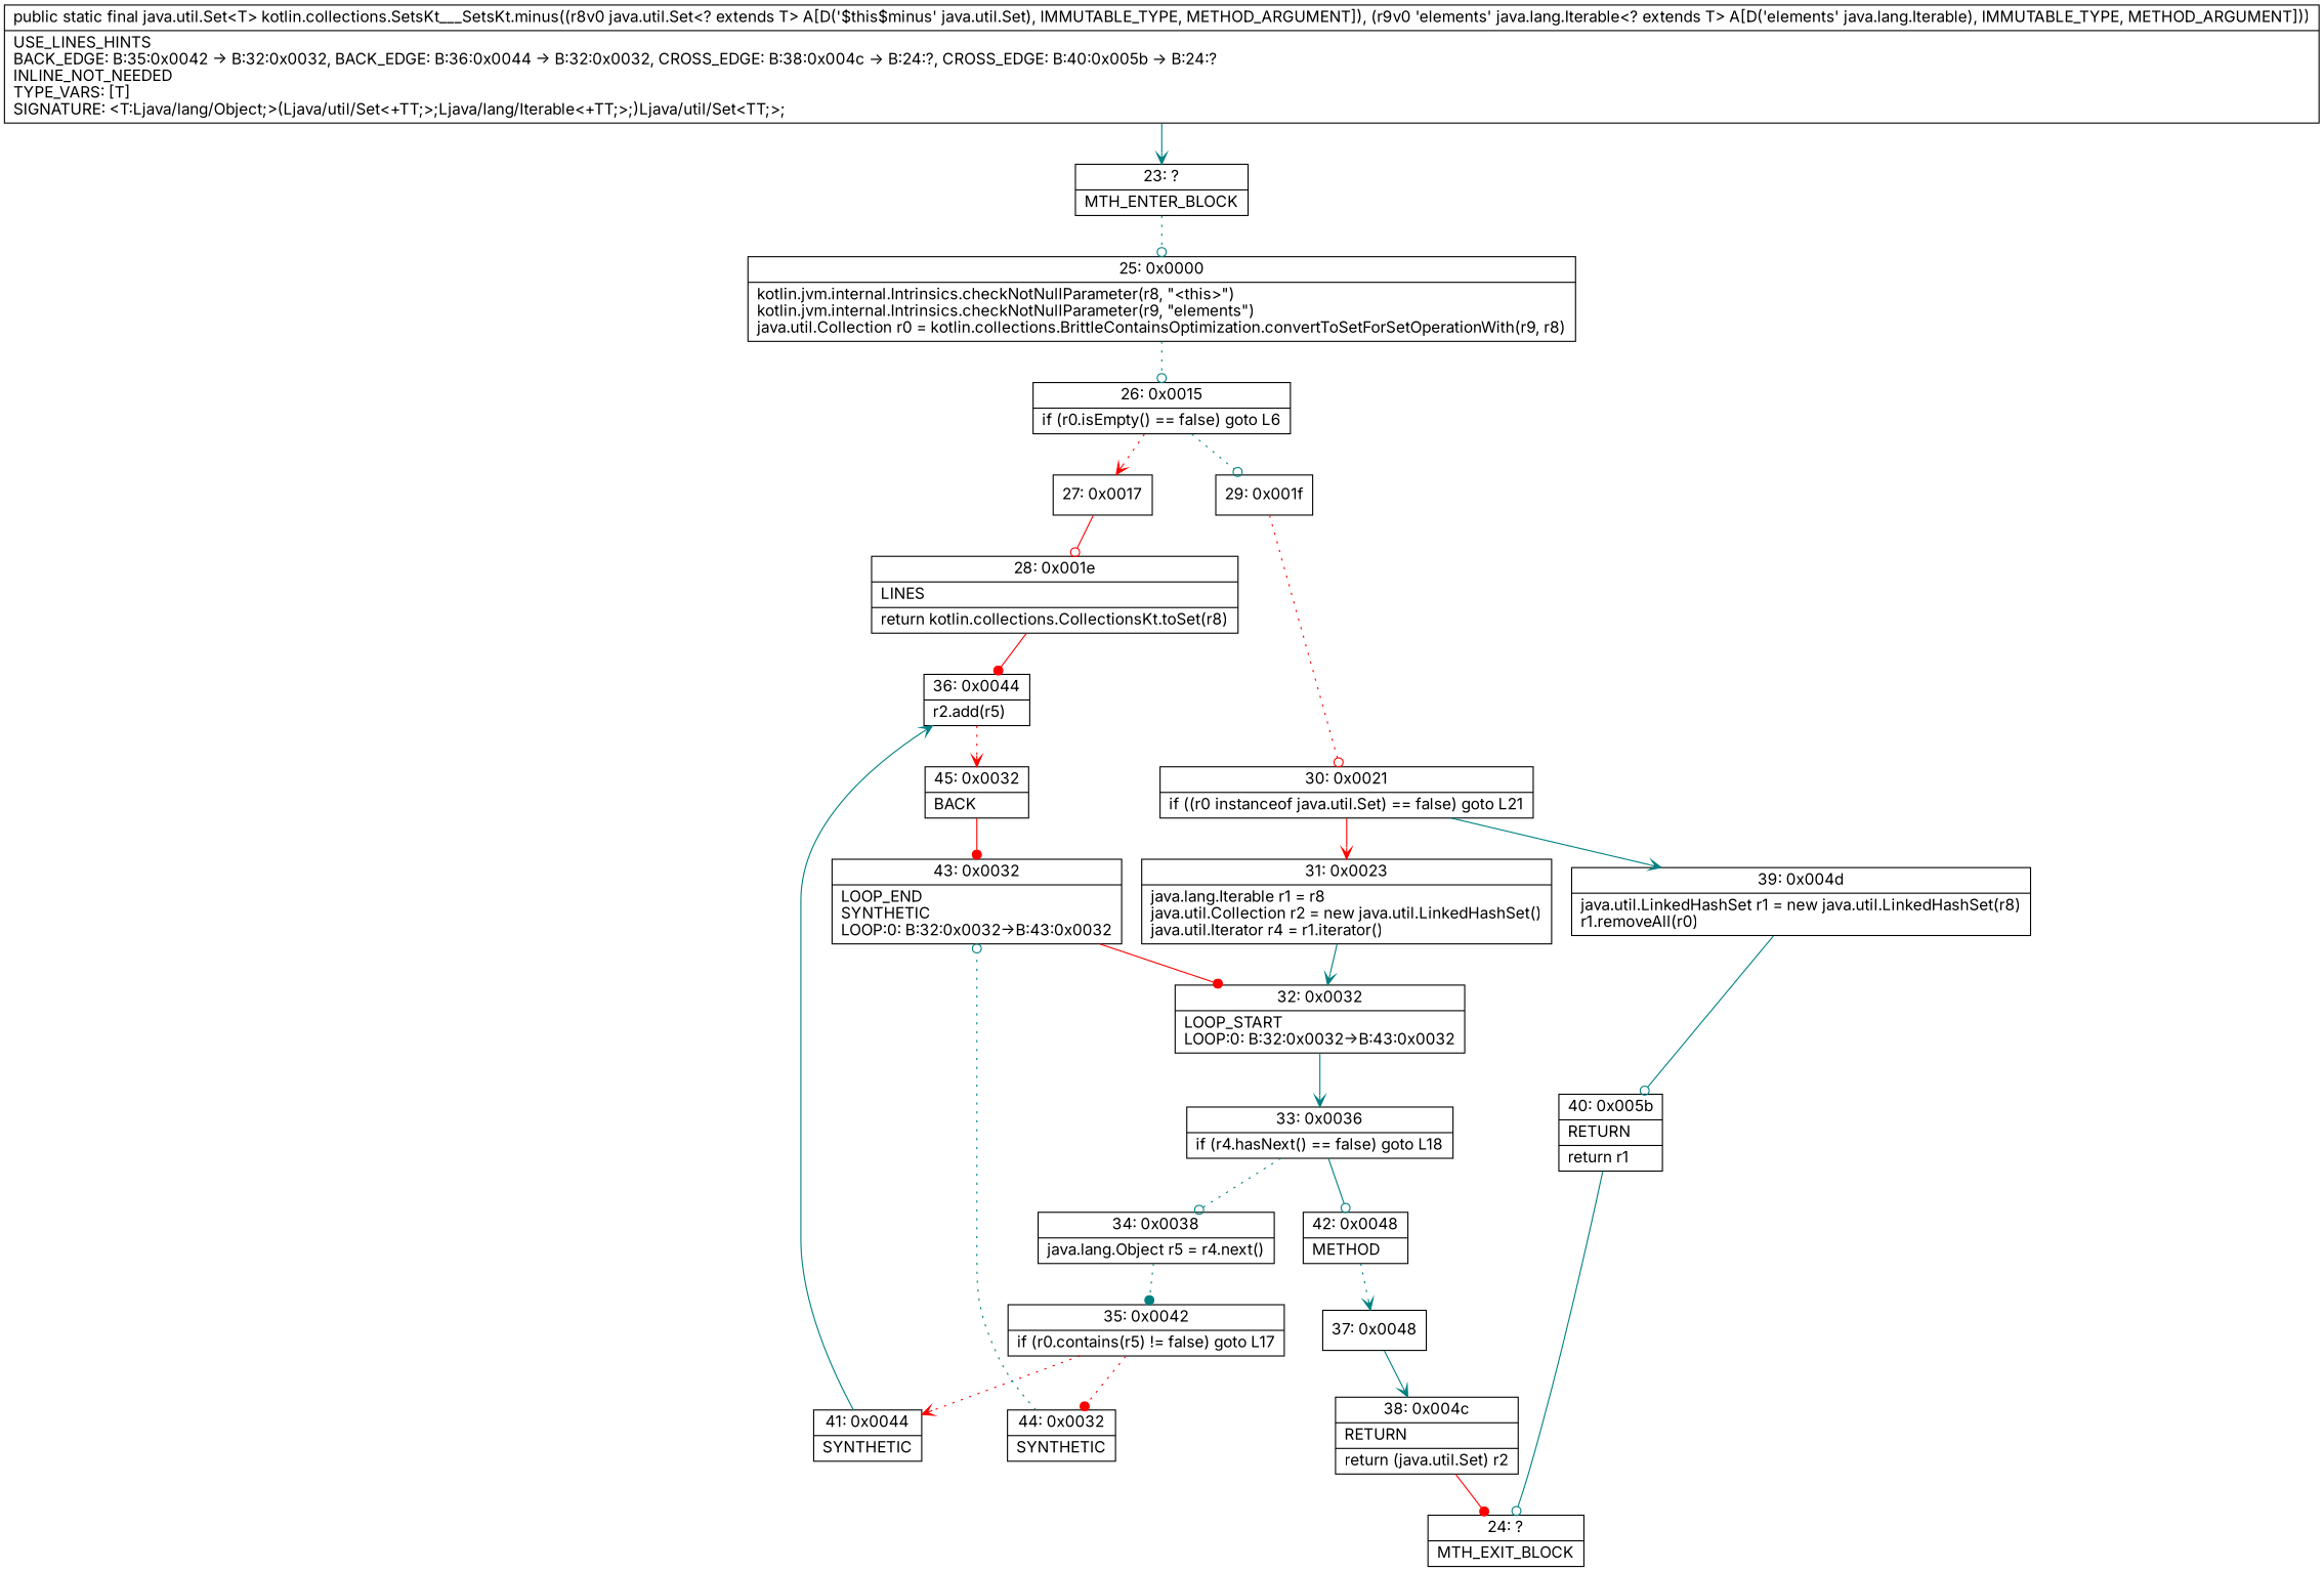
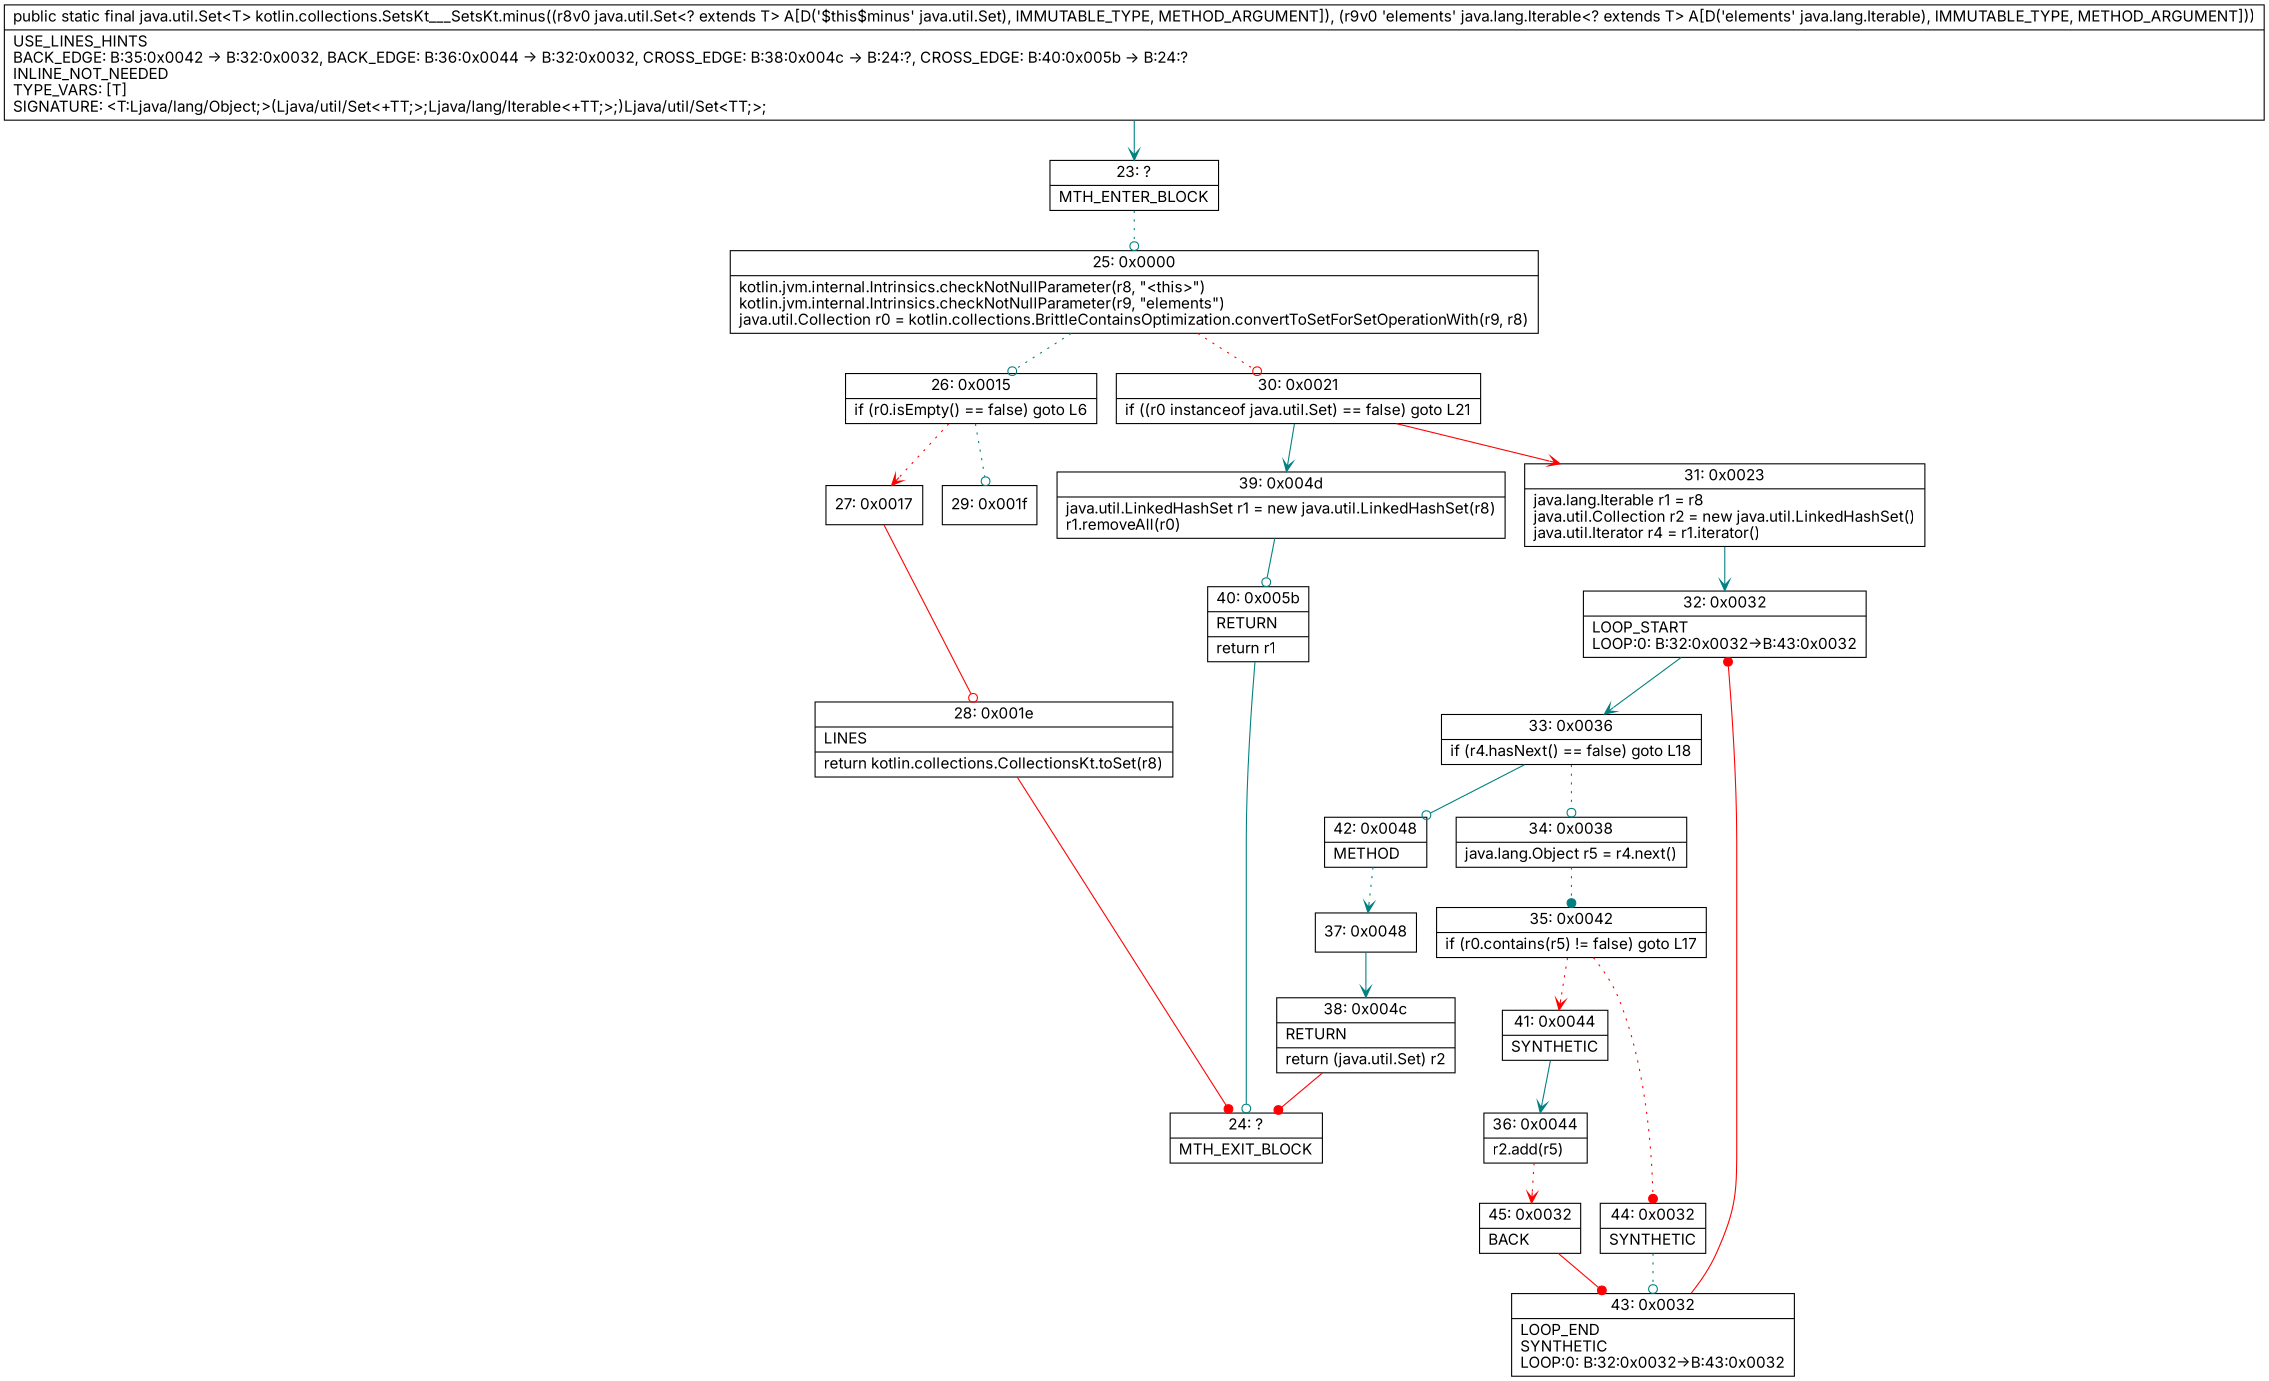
  digraph {
    fontname=Inter
    node [fontname=Inter shape=record]
    edge [arrowhead=vee color=teal fontname=Inter style=solid]
    n1 [label="{23\:\ ?|MTH_ENTER_BLOCK\l}"]
    n2 [label="{25\:\ 0x0000|kotlin.jvm.internal.Intrinsics.checkNotNullParameter(r8, \"\<this\>\")\lkotlin.jvm.internal.Intrinsics.checkNotNullParameter(r9, \"elements\")\ljava.util.Collection r0 = kotlin.collections.BrittleContainsOptimization.convertToSetForSetOperationWith(r9, r8)\l}"]
    n3 [label="{26\:\ 0x0015|if (r0.isEmpty() == false) goto L6\l}"]
    n4 [label="{27\:\ 0x0017}"]
    n5 [label="{29\:\ 0x001f}"]
    n6 [label="{28\:\ 0x001e|LINES\l|return kotlin.collections.CollectionsKt.toSet(r8)\l}"]
    n7 [label="{30\:\ 0x0021|if ((r0 instanceof java.util.Set) == false) goto L21\l}"]
    n8 [label="{24\:\ ?|MTH_EXIT_BLOCK\l}"]
    n9 [label="{31\:\ 0x0023|java.lang.Iterable r1 = r8\ljava.util.Collection r2 = new java.util.LinkedHashSet()\ljava.util.Iterator r4 = r1.iterator()\l}"]
    n10 [label="{39\:\ 0x004d|java.util.LinkedHashSet r1 = new java.util.LinkedHashSet(r8)\lr1.removeAll(r0)\l}"]
    n11 [label="{32\:\ 0x0032|LOOP_START\lLOOP:0: B:32:0x0032\-\>B:43:0x0032\l}"]
    n12 [label="{40\:\ 0x005b|RETURN\l|return r1\l}"]
    n13 [label="{33\:\ 0x0036|if (r4.hasNext() == false) goto L18\l}"]
    n14 [label="{34\:\ 0x0038|java.lang.Object r5 = r4.next()\l}"]
    n15 [label="{42\:\ 0x0048|METHOD\l}"]
    n16 [label="{35\:\ 0x0042|if (r0.contains(r5) != false) goto L17\l}"]
    n17 [label="{37\:\ 0x0048}"]
    n18 [label="{41\:\ 0x0044|SYNTHETIC\l}"]
    n19 [label="{44\:\ 0x0032|SYNTHETIC\l}"]
    n20 [label="{36\:\ 0x0044|r2.add(r5)\l}"]
    n21 [label="{43\:\ 0x0032|LOOP_END\lSYNTHETIC\lLOOP:0: B:32:0x0032\-\>B:43:0x0032\l}"]
    n22 [label="{45\:\ 0x0032|BACK\l}"]
    n23 [label="{38\:\ 0x004c|RETURN\l|return (java.util.Set) r2\l}"]
    n24 [label="{public static final java.util.Set\<T\> kotlin.collections.SetsKt___SetsKt.minus((r8v0 java.util.Set\<? extends T\> A[D('$this$minus' java.util.Set), IMMUTABLE_TYPE, METHOD_ARGUMENT]), (r9v0 'elements' java.lang.Iterable\<? extends T\> A[D('elements' java.lang.Iterable), IMMUTABLE_TYPE, METHOD_ARGUMENT]))  | USE_LINES_HINTS\lBACK_EDGE: B:35:0x0042 \-\> B:32:0x0032, BACK_EDGE: B:36:0x0044 \-\> B:32:0x0032, CROSS_EDGE: B:38:0x004c \-\> B:24:?, CROSS_EDGE: B:40:0x005b \-\> B:24:?\lINLINE_NOT_NEEDED\lTYPE_VARS: [T]\lSIGNATURE: \<T:Ljava\/lang\/Object;\>(Ljava\/util\/Set\<+TT;\>;Ljava\/lang\/Iterable\<+TT;\>;)Ljava\/util\/Set\<TT;\>;\l}"]
    n1 -> n2 [arrowhead=odot style=dotted]
    n2 -> n3 [arrowhead=odot style=dotted]
    n3 -> n4 [color=red style=dotted]
    n3 -> n5 [arrowhead=odot style=dotted]
    n4 -> n6 [arrowhead=odot color=red]
-   n5 -> n7 [arrowhead=odot color=red style=dotted]
-   n6 -> n20 [arrowhead=dot color=red]
+   n2 -> n7 [arrowhead=odot color=red style=dotted]
+   n6 -> n8 [arrowhead=dot color=red]
    n7 -> n9 [color=red]
    n7 -> n10
    n9 -> n11
    n10 -> n12 [arrowhead=odot]
    n11 -> n13
    n12 -> n8 [arrowhead=odot]
    n13 -> n14 [arrowhead=odot style=dotted]
    n13 -> n15 [arrowhead=odot]
    n14 -> n16 [arrowhead=dot style=dotted]
    n15 -> n17 [style=dotted]
    n16 -> n18 [color=red style=dotted]
    n16 -> n19 [arrowhead=dot color=red style=dotted]
    n17 -> n23
    n18 -> n20
    n19 -> n21 [arrowhead=odot style=dotted]
    n20 -> n22 [color=red style=dotted]
    n21 -> n11 [arrowhead=dot color=red]
    n22 -> n21 [arrowhead=dot color=red]
    n23 -> n8 [arrowhead=dot color=red]
    n24 -> n1
  }
